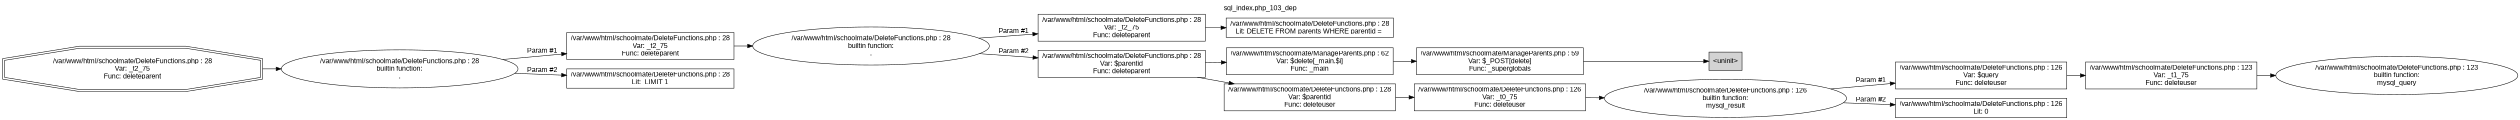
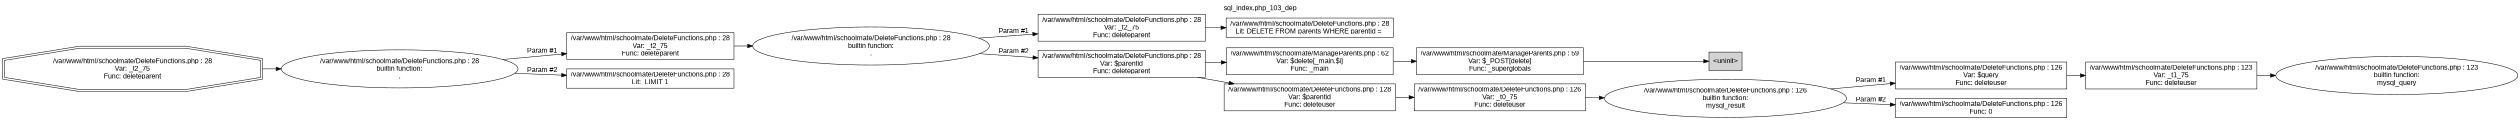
  digraph {
    label="sql_index.php_103_dep"
    labelloc=t
    rankdir=LR
    fontname="Liberation Sans"
    node [shape=box fontname="Liberation Sans"]
    edge [fontname="Liberation Sans"]
    n1 [label="/var/www/html/schoolmate/DeleteFunctions.php : 28\nVar: _t2_75\nFunc: deleteparent\n" shape=doubleoctagon]
    n2 [label="/var/www/html/schoolmate/DeleteFunctions.php : 28\nbuiltin function:\n.\n" shape=ellipse]
    n3 [label="/var/www/html/schoolmate/DeleteFunctions.php : 28\nVar: _t2_75\nFunc: deleteparent\n"]
    n4 [label="/var/www/html/schoolmate/DeleteFunctions.php : 28\nLit:  LIMIT 1\n"]
    n5 [label="/var/www/html/schoolmate/DeleteFunctions.php : 28\nbuiltin function:\n.\n" shape=ellipse]
    n6 [label="/var/www/html/schoolmate/DeleteFunctions.php : 28\nVar: _t2_75\nFunc: deleteparent\n"]
    n7 [label="/var/www/html/schoolmate/DeleteFunctions.php : 28\nVar: $parentid\nFunc: deleteparent\n"]
    n8 [label="/var/www/html/schoolmate/DeleteFunctions.php : 28\nLit: DELETE FROM parents WHERE parentid = \n"]
    n9 [label="/var/www/html/schoolmate/ManageParents.php : 62\nVar: $delete[_main.$i]\nFunc: _main\n"]
    n10 [label="/var/www/html/schoolmate/DeleteFunctions.php : 128\nVar: $parentid\nFunc: deleteuser\n"]
    n11 [label="/var/www/html/schoolmate/ManageParents.php : 59\nVar: $_POST[delete]\nFunc: _superglobals\n"]
    n12 [label="<uninit>" style=filled]
    n13 [label="/var/www/html/schoolmate/DeleteFunctions.php : 126\nVar: _t0_75\nFunc: deleteuser\n"]
    n14 [label="/var/www/html/schoolmate/DeleteFunctions.php : 126\nbuiltin function:\nmysql_result\n" shape=ellipse]
    n15 [label="/var/www/html/schoolmate/DeleteFunctions.php : 126\nVar: $query\nFunc: deleteuser\n"]
-   n16 [label="/var/www/html/schoolmate/DeleteFunctions.php : 126\nLit: 0\n"]
+   n16 [label="/var/www/html/schoolmate/DeleteFunctions.php : 126\nFunc: 0\n"]
    n17 [label="/var/www/html/schoolmate/DeleteFunctions.php : 123\nVar: _t1_75\nFunc: deleteuser\n"]
    n18 [label="/var/www/html/schoolmate/DeleteFunctions.php : 123\nbuiltin function:\nmysql_query\n" shape=ellipse]
    n1 -> n2
    n2 -> n3 [label="Param #1"]
    n2 -> n4 [label="Param #2"]
    n3 -> n5
    n5 -> n6 [label="Param #1"]
    n5 -> n7 [label="Param #2"]
    n6 -> n8
    n7 -> n9
    n7 -> n10
    n9 -> n11
    n10 -> n13
    n11 -> n12
    n13 -> n14
    n14 -> n15 [label="Param #1"]
    n14 -> n16 [label="Param #2"]
    n15 -> n17
    n17 -> n18
  }
